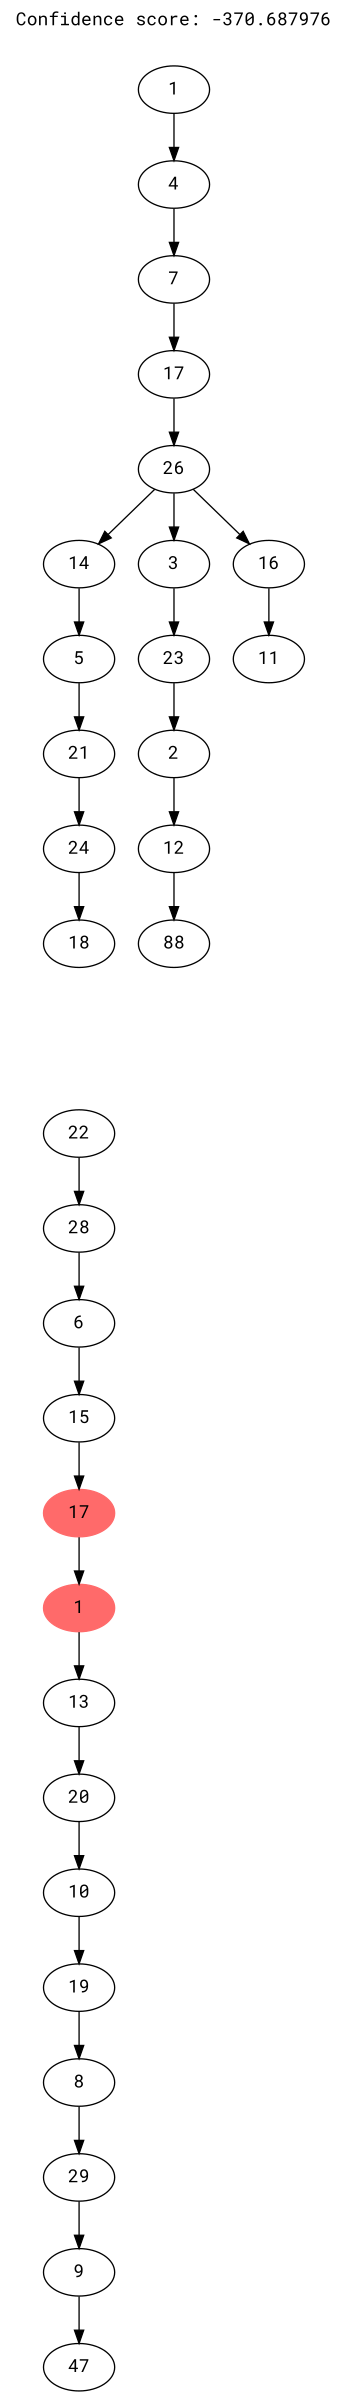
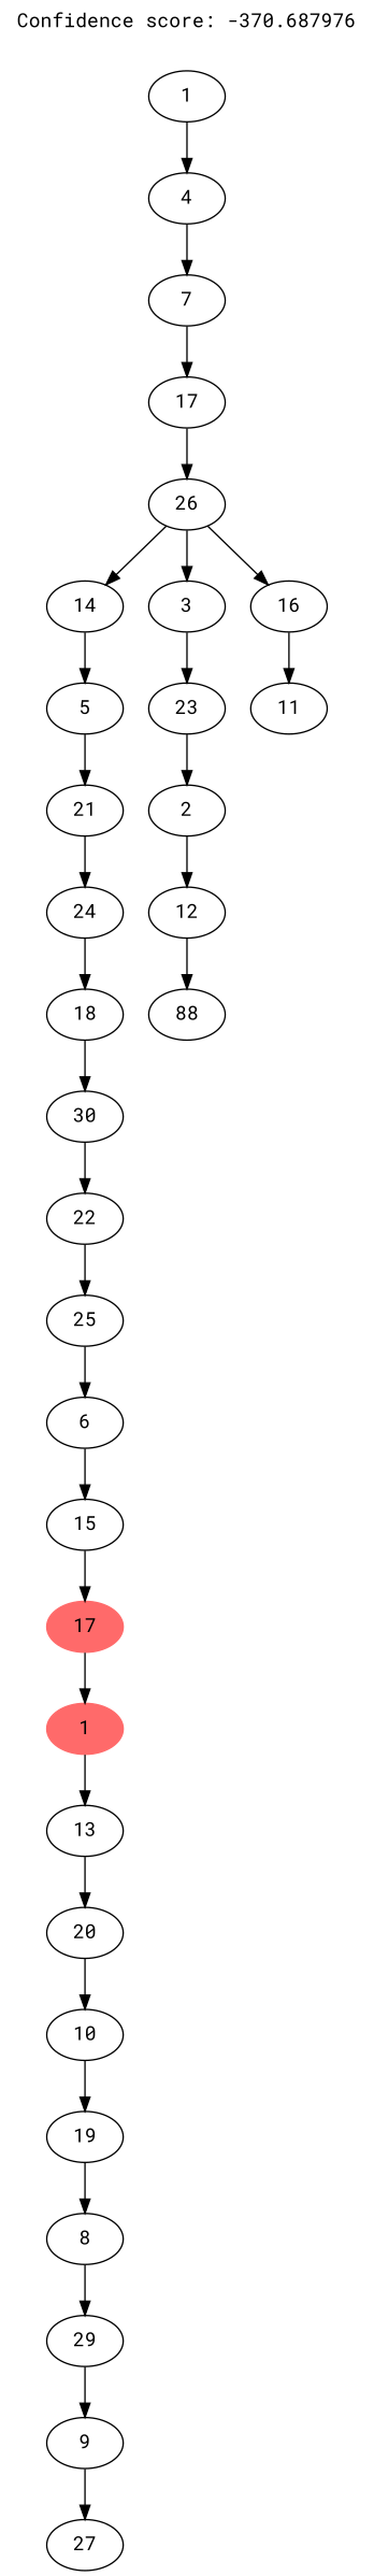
  digraph {
    fontname="Roboto Mono"
    label="Confidence score: -370.687976"
    labelloc=t
    node [fontname="Roboto Mono"]
    edge [fontname="Roboto Mono"]
    n1 [label=9]
-   n2 [label=47]
+   n2 [label=27]
    n3 [label=29]
    n4 [label=8]
    n5 [label=19]
    n6 [label=10]
    n7 [label=20]
    n8 [label=13]
    n9 [color=indianred1 label=1 style=filled]
    n10 [color=indianred1 label=17 style=filled]
    n11 [label=15]
    n12 [label=6]
-   n13 [label=28]
+   n13 [label=25]
    n14 [label=22]
+   n15 [label=30]
    n16 [label=18]
    n17 [label=24]
    n18 [label=21]
    n19 [label=5]
    n20 [label=14]
    n21 [label=12]
    n22 [label=88]
    n23 [label=2]
    n24 [label=23]
    n25 [label=3]
    n26 [label=16]
    n27 [label=11]
    n28 [label=26]
    n29 [label=17]
    n30 [label=7]
    n31 [label=4]
    n32 [label=1]
    n1 -> n2
    n3 -> n1
    n4 -> n3
    n5 -> n4
    n6 -> n5
    n7 -> n6
    n8 -> n7
    n9 -> n8
    n10 -> n9
    n11 -> n10
    n12 -> n11
    n13 -> n12
    n14 -> n13
+   n15 -> n14
+   n16 -> n15
    n17 -> n16
    n18 -> n17
    n19 -> n18
    n20 -> n19
    n21 -> n22
    n23 -> n21
    n24 -> n23
    n25 -> n24
    n26 -> n27
    n28 -> n20
    n28 -> n25
    n28 -> n26
    n29 -> n28
    n30 -> n29
    n31 -> n30
    n32 -> n31
  }
